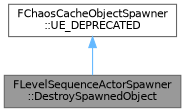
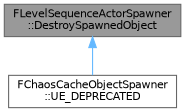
  digraph {
    rankdir=TB
    node [fontname=Helvetica fontsize=10 shape=box style=filled]
    n1 [color=gray40 fillcolor=grey60 fontcolor=black height=0.2 label="FLevelSequenceActorSpawner\l::DestroySpawnedObject" width=0.4]
    n2 [color=grey40 fillcolor=white height=0.2 label="FChaosCacheObjectSpawner\l::UE_DEPRECATED" width=0.4]
-   n2 -> n1 [color=steelblue1 dir=back fontname=Helvetica fontsize=10 labelfontname=Helvetica labelfontsize=10 style=solid]
+   n1 -> n2 [color=steelblue1 dir=back fontname=Helvetica fontsize=10 labelfontname=Helvetica labelfontsize=10 style=solid]
  }
